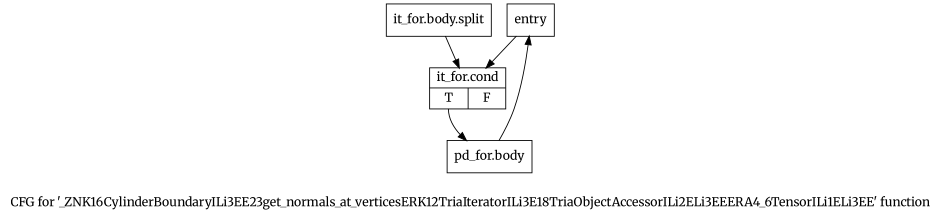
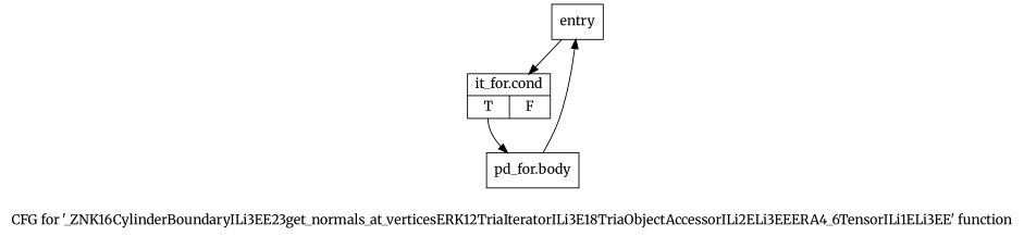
  digraph {
    fontname=Merriweather
    label="CFG for '_ZNK16CylinderBoundaryILi3EE23get_normals_at_verticesERK12TriaIteratorILi3E18TriaObjectAccessorILi2ELi3EEERA4_6TensorILi1ELi3EE' function"
    node [fontname=Merriweather shape=record]
    edge [fontname=Merriweather]
    n1 [label="{entry}"]
    n2 [label="{it_for.cond|{<s0>T|<s1>F}}"]
    n3 [label="{pd_for.body}"]
-   n4 [label="{it_for.body.split}"]
    n1 -> n2
    n2 -> n3 [tailport=s0]
    n3 -> n1
-   n4 -> n2
  }
